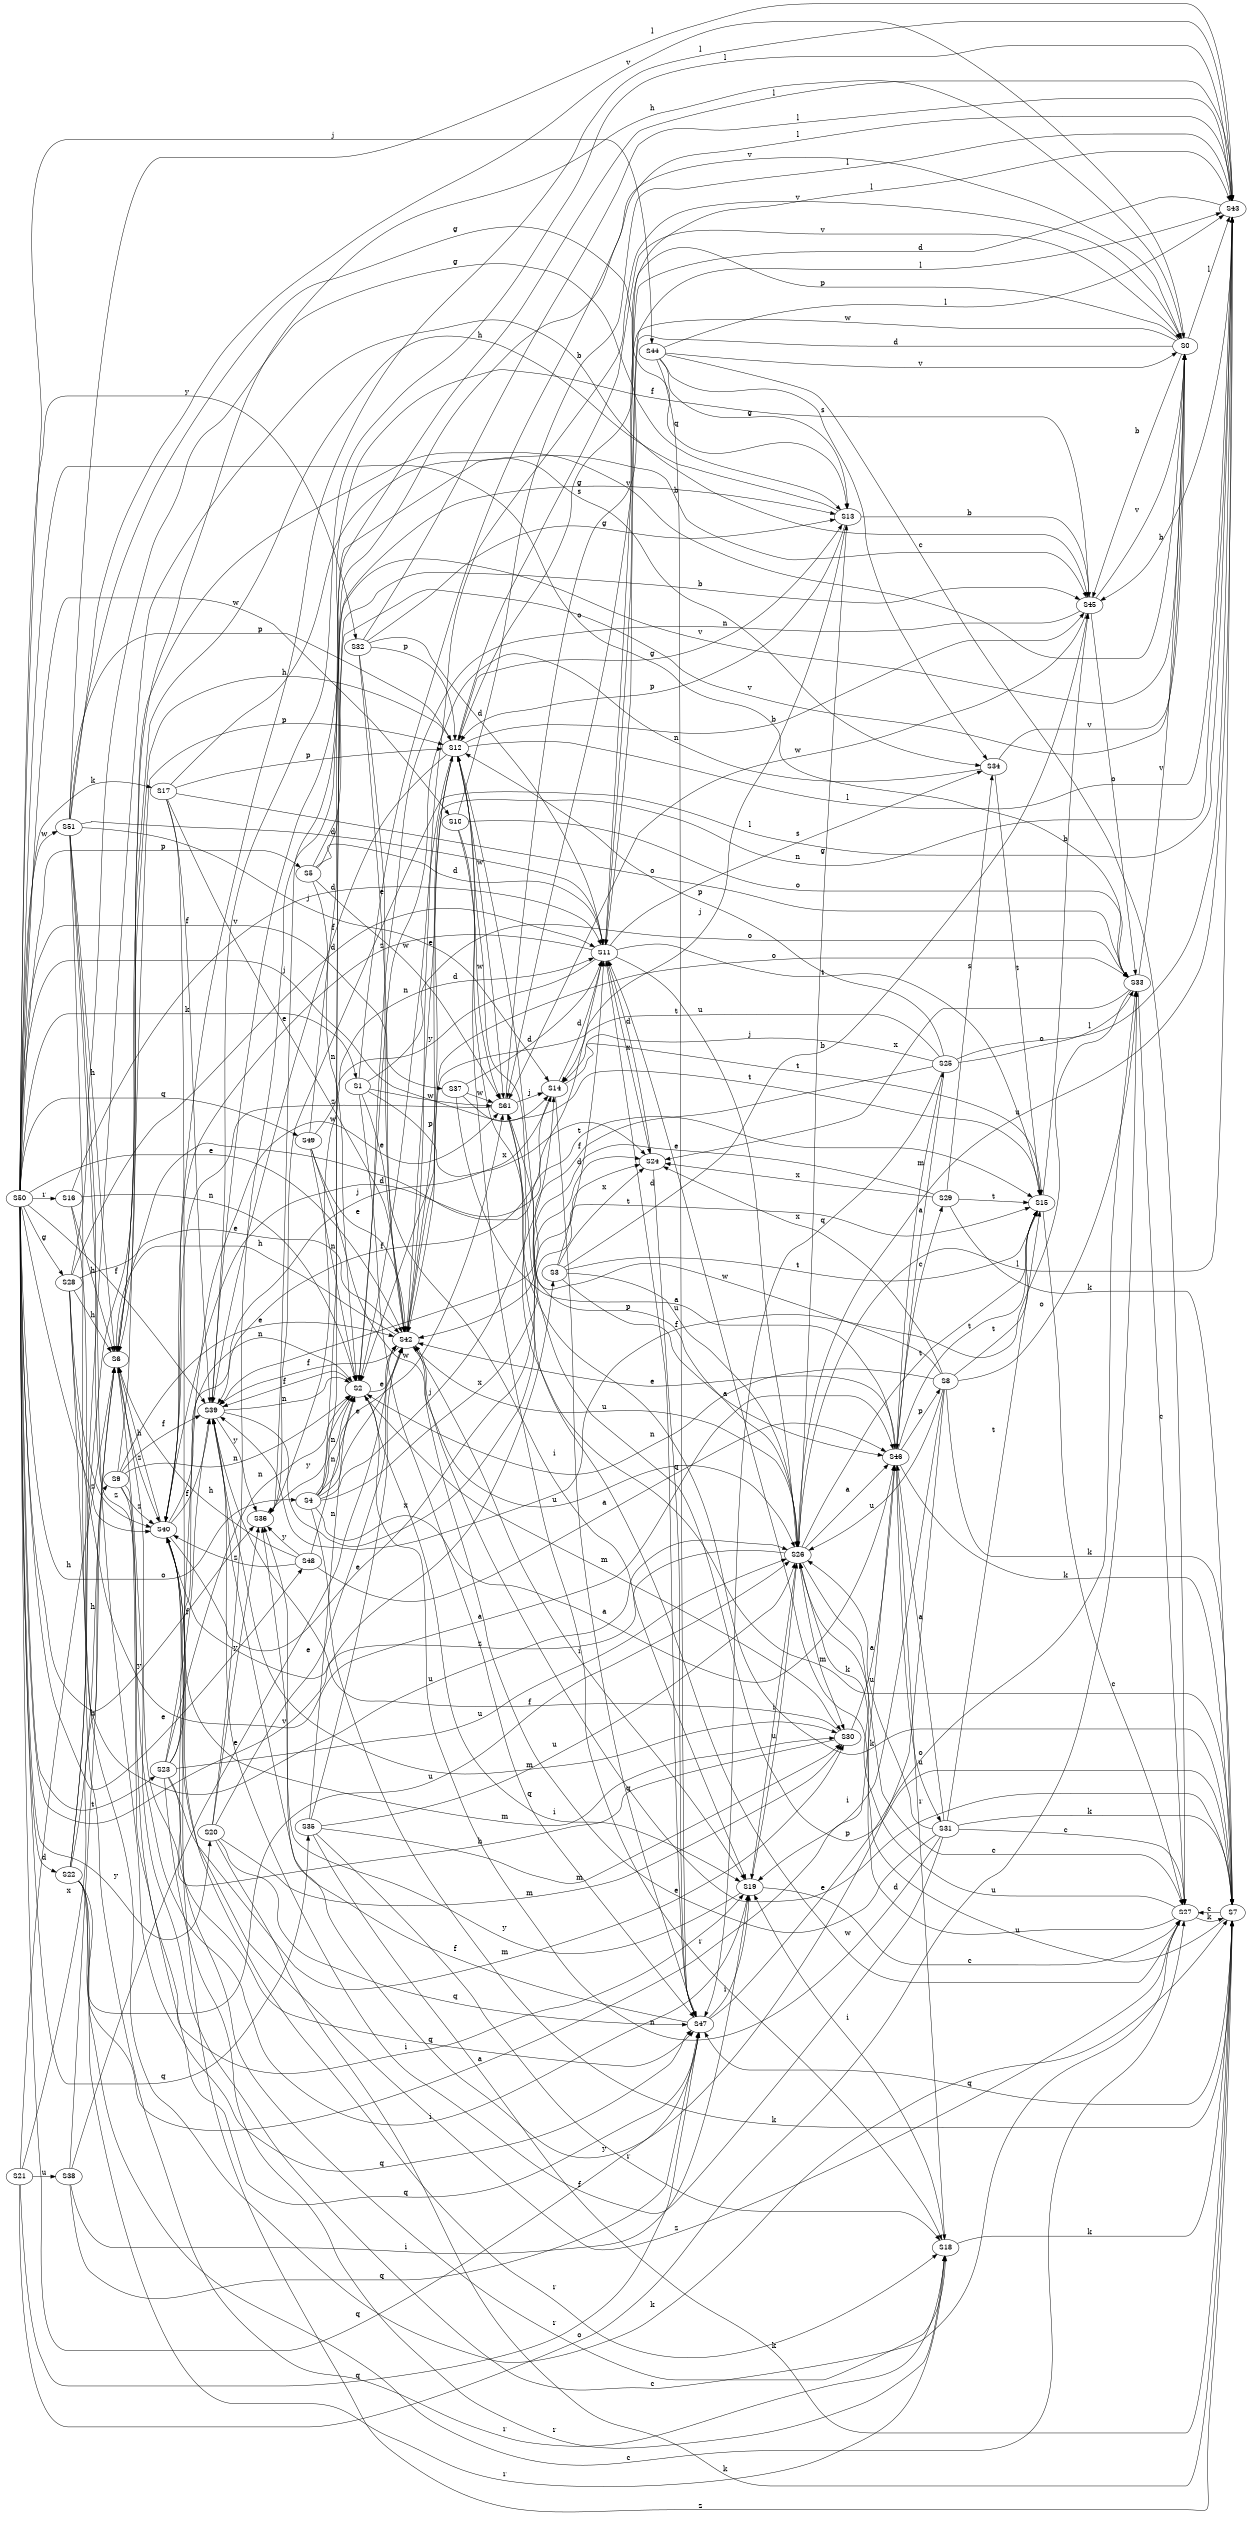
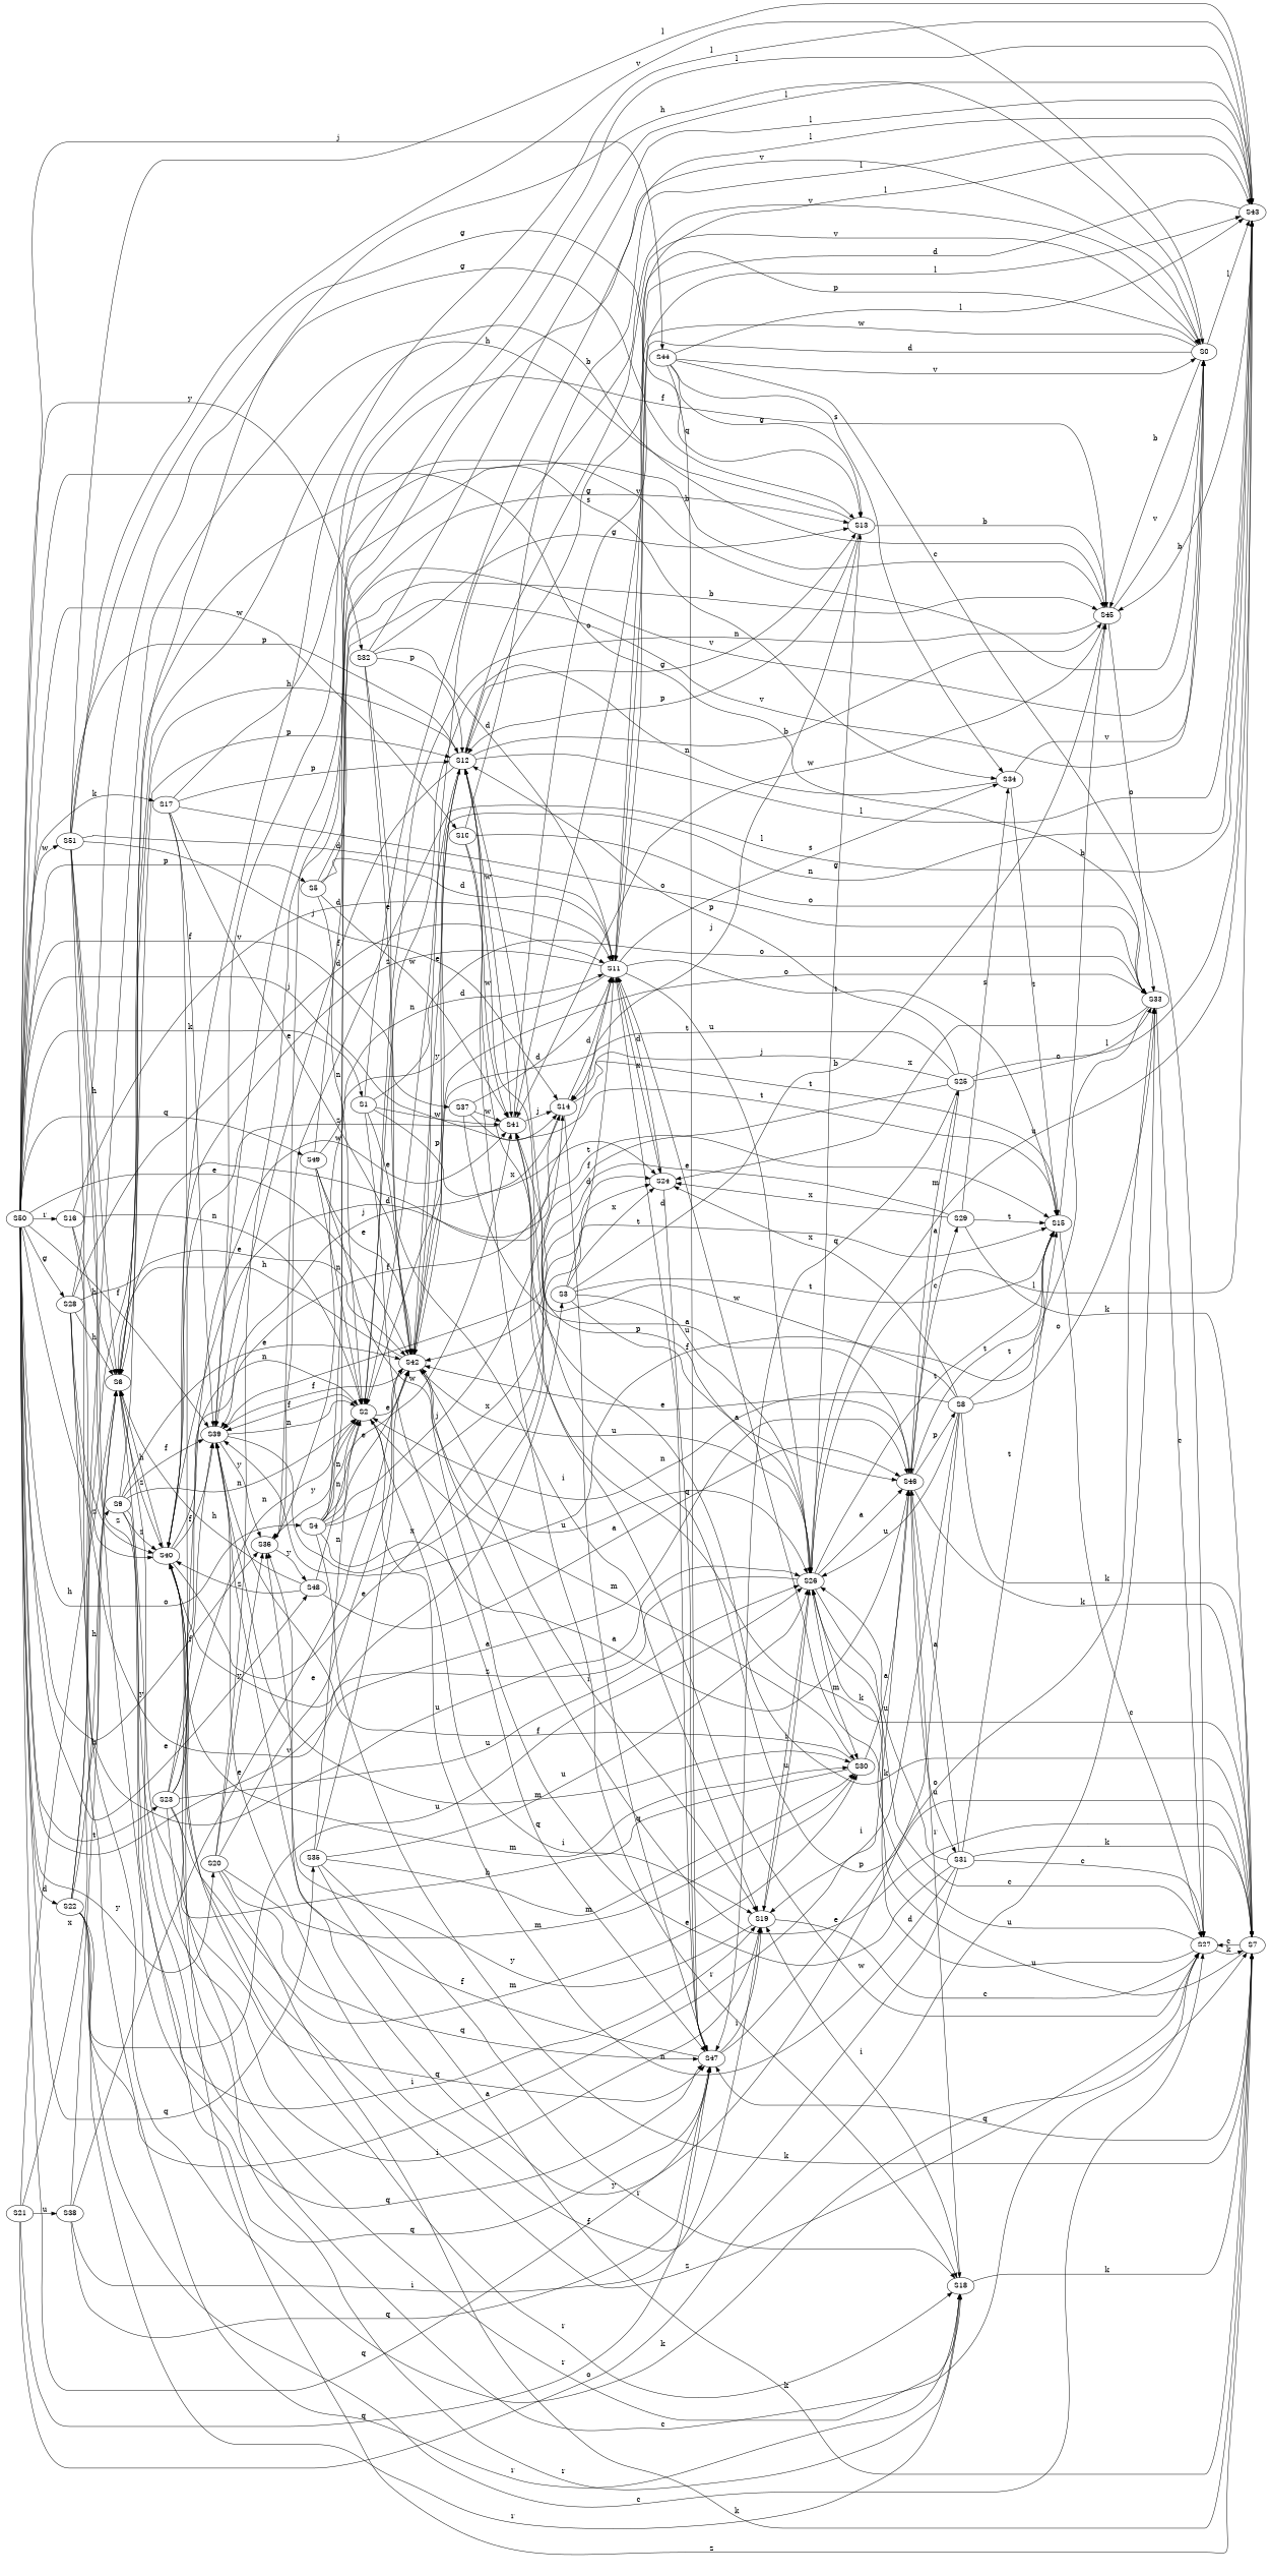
  strict digraph {
    rankdir=LR
    S50
    S22
    S48
    S42
    S39
    S28
    S44
    S14
    S17
    S1
    S4
    S33
    S5
    S49
    S35
    S47
    S16
    S23
    S37
    S3
    S51
    S10
    S20
    S32
    S36
    S40
    S6
    S46
    S18
    S45
    S0
    S27
    S26
    S2
    S19
    S12
    S15
    S43
    S30
    S11
    S13
    S34
-   S41 [label=S61]
+   S41
    S24
    S7
    S21
    S38
    S9
    S29
    S25
    S8
    S31
    S50 -> S22 [label=d]
    S50 -> S48 [label=e]
    S50 -> S42 [label=e]
    S50 -> S39 [label=f]
    S50 -> S28 [label=g]
    S50 -> S44 [label=j]
    S50 -> S14 [label=j]
    S50 -> S17 [label=k]
    S50 -> S1 [label=k]
    S50 -> S4 [label=o]
    S50 -> S33 [label=o]
    S50 -> S5 [label=p]
    S50 -> S49 [label=q]
    S50 -> S35 [label=q]
    S50 -> S47 [label=q]
    S50 -> S16 [label=r]
    S50 -> S23 [label=t]
    S50 -> S37 [label=v]
    S50 -> S3 [label=v]
    S50 -> S51 [label=w]
    S50 -> S10 [label=w]
    S50 -> S20 [label=y]
    S50 -> S32 [label=y]
    S50 -> S36 [label=y]
    S50 -> S40 [label=z]
    S22 -> S6 [label=h]
    S22 -> S46 [label=a]
    S22 -> S18 [label=r]
    S22 -> S45 [label=b]
    S22 -> S0 [label=v]
    S22 -> S27 [label=c]
    S22 -> S26 [label=u]
-   S48 -> S36 [label=y]
+   S36 -> S48 [label=y]
    S48 -> S40 [label=z]
    S48 -> S6 [label=h]
    S48 -> S46 [label=a]
    S48 -> S2 [label=n]
    S42 -> S39 [label=f]
    S42 -> S33 [label=o]
    S42 -> S6 [label=h]
    S42 -> S0 [label=v]
    S42 -> S26 [label=u]
    S42 -> S19 [label=i]
    S42 -> S12 [label=p]
    S39 -> S36 [label=y]
    S39 -> S2 [label=n]
    S39 -> S15 [label=t]
    S39 -> S43 [label=l]
    S39 -> S30 [label=m]
    S28 -> S42 [label=e]
    S28 -> S40 [label=z]
    S28 -> S6 [label=h]
    S28 -> S46 [label=a]
    S28 -> S26 [label=u]
    S28 -> S11 [label=d]
    S28 -> S13 [label=g]
    S44 -> S47 [label=q]
    S44 -> S0 [label=v]
    S44 -> S27 [label=c]
    S44 -> S43 [label=l]
    S44 -> S13 [label=g]
    S44 -> S34 [label=s]
    S14 -> S39 [label=f]
    S14 -> S47 [label=q]
    S14 -> S15 [label=t]
    S14 -> S11 [label=d]
    S17 -> S42 [label=e]
    S17 -> S39 [label=f]
    S17 -> S33 [label=o]
    S17 -> S18 [label=r]
    S17 -> S12 [label=p]
    S17 -> S34 [label=s]
    S1 -> S42 [label=e]
    S1 -> S33 [label=o]
    S1 -> S47 [label=q]
    S1 -> S43 [label=l]
    S1 -> S41 [label=w]
    S1 -> S24 [label=x]
    S4 -> S42 [label=e]
    S4 -> S14 [label=j]
    S4 -> S46 [label=a]
    S4 -> S45 [label=b]
    S4 -> S0 [label=v]
    S4 -> S2 [label=n]
    S4 -> S41 [label=w]
    S4 -> S24 [label=x]
    S4 -> S7 [label=k]
    S33 -> S39 [label=f]
-   S33 -> S0 [label=v]
    S33 -> S27 [label=c]
    S33 -> S24 [label=x]
    S5 -> S0 [label=v]
    S5 -> S2 [label=n]
    S5 -> S43 [label=l]
    S5 -> S11 [label=d]
    S5 -> S41 [label=w]
    S49 -> S42 [label=e]
    S49 -> S26 [label=u]
    S49 -> S2 [label=n]
    S49 -> S11 [label=d]
    S49 -> S13 [label=g]
    S35 -> S42 [label=e]
    S35 -> S18 [label=r]
    S35 -> S26 [label=u]
    S35 -> S2 [label=n]
    S35 -> S30 [label=m]
    S35 -> S7 [label=k]
    S47 -> S39 [label=f]
    S47 -> S33 [label=o]
    S47 -> S19 [label=i]
    S47 -> S11 [label=d]
    S16 -> S6 [label=h]
    S16 -> S18 [label=r]
    S16 -> S2 [label=n]
    S16 -> S11 [label=d]
    S23 -> S39 [label=f]
    S23 -> S14 [label=j]
    S23 -> S47 [label=q]
    S23 -> S18 [label=r]
    S23 -> S26 [label=u]
    S23 -> S2 [label=n]
    S23 -> S30 [label=m]
    S23 -> S41 [label=w]
    S37 -> S46 [label=a]
    S37 -> S15 [label=t]
    S37 -> S11 [label=d]
    S37 -> S41 [label=w]
    S3 -> S46 [label=a]
    S3 -> S45 [label=b]
    S3 -> S26 [label=u]
    S3 -> S15 [label=t]
    S3 -> S11 [label=d]
    S3 -> S24 [label=x]
    S51 -> S14 [label=j]
    S51 -> S47 [label=q]
    S51 -> S6 [label=h]
    S51 -> S0 [label=v]
    S51 -> S19 [label=i]
    S51 -> S12 [label=p]
    S51 -> S43 [label=l]
    S51 -> S11 [label=d]
    S51 -> S13 [label=g]
    S51 -> S7 [label=k]
    S10 -> S33 [label=o]
    S10 -> S43 [label=l]
    S10 -> S41 [label=w]
    S10 -> S7 [label=k]
    S20 -> S42 [label=e]
    S20 -> S47 [label=q]
    S20 -> S36 [label=y]
    S20 -> S0 [label=v]
    S20 -> S30 [label=m]
    S20 -> S7 [label=k]
    S32 -> S42 [label=e]
    S32 -> S19 [label=i]
    S32 -> S12 [label=p]
    S32 -> S43 [label=l]
    S32 -> S11 [label=d]
    S32 -> S13 [label=g]
    S36 -> S45 [label=b]
    S36 -> S43 [label=l]
    S40 -> S39 [label=f]
    S40 -> S6 [label=h]
    S40 -> S18 [label=r]
    S40 -> S2 [label=n]
    S40 -> S43 [label=l]
    S40 -> S30 [label=m]
    S40 -> S11 [label=d]
    S40 -> S24 [label=x]
    S6 -> S40 [label=z]
    S6 -> S27 [label=c]
    S6 -> S15 [label=t]
    S46 -> S42 [label=e]
    S46 -> S18 [label=r]
    S46 -> S15 [label=t]
    S46 -> S7 [label=k]
    S46 -> S29 [label=c]
    S46 -> S25 [label=m]
    S46 -> S8 [label=p]
    S46 -> S31 [label=u]
    S18 -> S19 [label=i]
    S18 -> S7 [label=k]
    S45 -> S39 [label=f]
    S45 -> S33 [label=o]
    S45 -> S0 [label=v]
    S45 -> S2 [label=n]
    S45 -> S41 [label=w]
    S0 -> S6 [label=h]
    S0 -> S45 [label=b]
    S0 -> S12 [label=p]
    S0 -> S43 [label=l]
    S0 -> S11 [label=d]
    S0 -> S41 [label=w]
    S27 -> S40 [label=z]
    S27 -> S26 [label=u]
    S27 -> S11 [label=d]
    S27 -> S41 [label=w]
    S27 -> S7 [label=k]
    S26 -> S40 [label=z]
    S26 -> S46 [label=a]
    S26 -> S27 [label=c]
    S26 -> S19 [label=i]
    S26 -> S12 [label=p]
    S26 -> S15 [label=t]
    S26 -> S43 [label=l]
    S26 -> S30 [label=m]
    S26 -> S13 [label=g]
    S2 -> S42 [label=e]
    S2 -> S39 [label=f]
    S2 -> S36 [label=y]
    S2 -> S19 [label=i]
    S2 -> S30 [label=m]
    S19 -> S36 [label=y]
    S19 -> S27 [label=c]
    S19 -> S26 [label=u]
    S12 -> S42 [label=e]
    S12 -> S39 [label=f]
    S12 -> S6 [label=h]
    S12 -> S18 [label=r]
    S12 -> S45 [label=b]
    S12 -> S0 [label=v]
    S12 -> S2 [label=n]
    S12 -> S43 [label=l]
    S12 -> S13 [label=g]
    S12 -> S41 [label=w]
    S15 -> S45 [label=b]
    S15 -> S27 [label=c]
    S43 -> S45 [label=b]
    S43 -> S26 [label=u]
    S43 -> S2 [label=n]
    S43 -> S11 [label=d]
    S30 -> S39 [label=f]
    S30 -> S6 [label=h]
    S30 -> S46 [label=a]
    S11 -> S36 [label=y]
    S11 -> S40 [label=z]
    S11 -> S26 [label=u]
    S11 -> S15 [label=t]
    S11 -> S43 [label=l]
    S11 -> S34 [label=s]
    S11 -> S24 [label=x]
    S13 -> S14 [label=j]
    S13 -> S6 [label=h]
    S13 -> S45 [label=b]
    S13 -> S12 [label=p]
    S34 -> S0 [label=v]
    S34 -> S2 [label=n]
    S34 -> S15 [label=t]
    S41 -> S14 [label=j]
    S41 -> S40 [label=z]
    S41 -> S43 [label=l]
    S41 -> S7 [label=k]
    S24 -> S47 [label=q]
    S24 -> S11 [label=d]
    S7 -> S42 [label=e]
    S7 -> S47 [label=q]
    S7 -> S40 [label=z]
    S7 -> S27 [label=c]
    S7 -> S26 [label=u]
    S7 -> S12 [label=p]
    S21 -> S33 [label=o]
    S21 -> S47 [label=q]
    S21 -> S6 [label=h]
    S21 -> S38 [label=u]
    S21 -> S9 [label=x]
    S38 -> S42 [label=e]
    S38 -> S47 [label=q]
    S38 -> S6 [label=h]
    S38 -> S19 [label=i]
    S9 -> S42 [label=e]
    S9 -> S39 [label=f]
    S9 -> S47 [label=q]
    S9 -> S40 [label=z]
    S9 -> S2 [label=n]
    S9 -> S19 [label=i]
    S9 -> S12 [label=p]
    S29 -> S42 [label=e]
    S29 -> S15 [label=t]
    S29 -> S34 [label=s]
    S29 -> S24 [label=x]
    S29 -> S7 [label=k]
    S25 -> S42 [label=t]
    S25 -> S39 [label=f]
    S25 -> S14 [label=j]
    S25 -> S33 [label=o]
    S25 -> S47 [label=q]
    S25 -> S46 [label=a]
    S25 -> S12 [label=p]
    S25 -> S43 [label=l]
    S8 -> S33 [label=o]
    S8 -> S36 [label=y]
    S8 -> S26 [label=u]
    S8 -> S2 [label=n]
    S8 -> S19 [label=i]
    S8 -> S15 [label=t]
    S8 -> S41 [label=w]
    S8 -> S24 [label=x]
    S8 -> S7 [label=k]
    S31 -> S42 [label=e]
    S31 -> S39 [label=f]
    S31 -> S46 [label=a]
    S31 -> S27 [label=c]
    S31 -> S26 [label=u]
    S31 -> S2 [label=n]
    S31 -> S15 [label=t]
    S31 -> S7 [label=k]
  }
